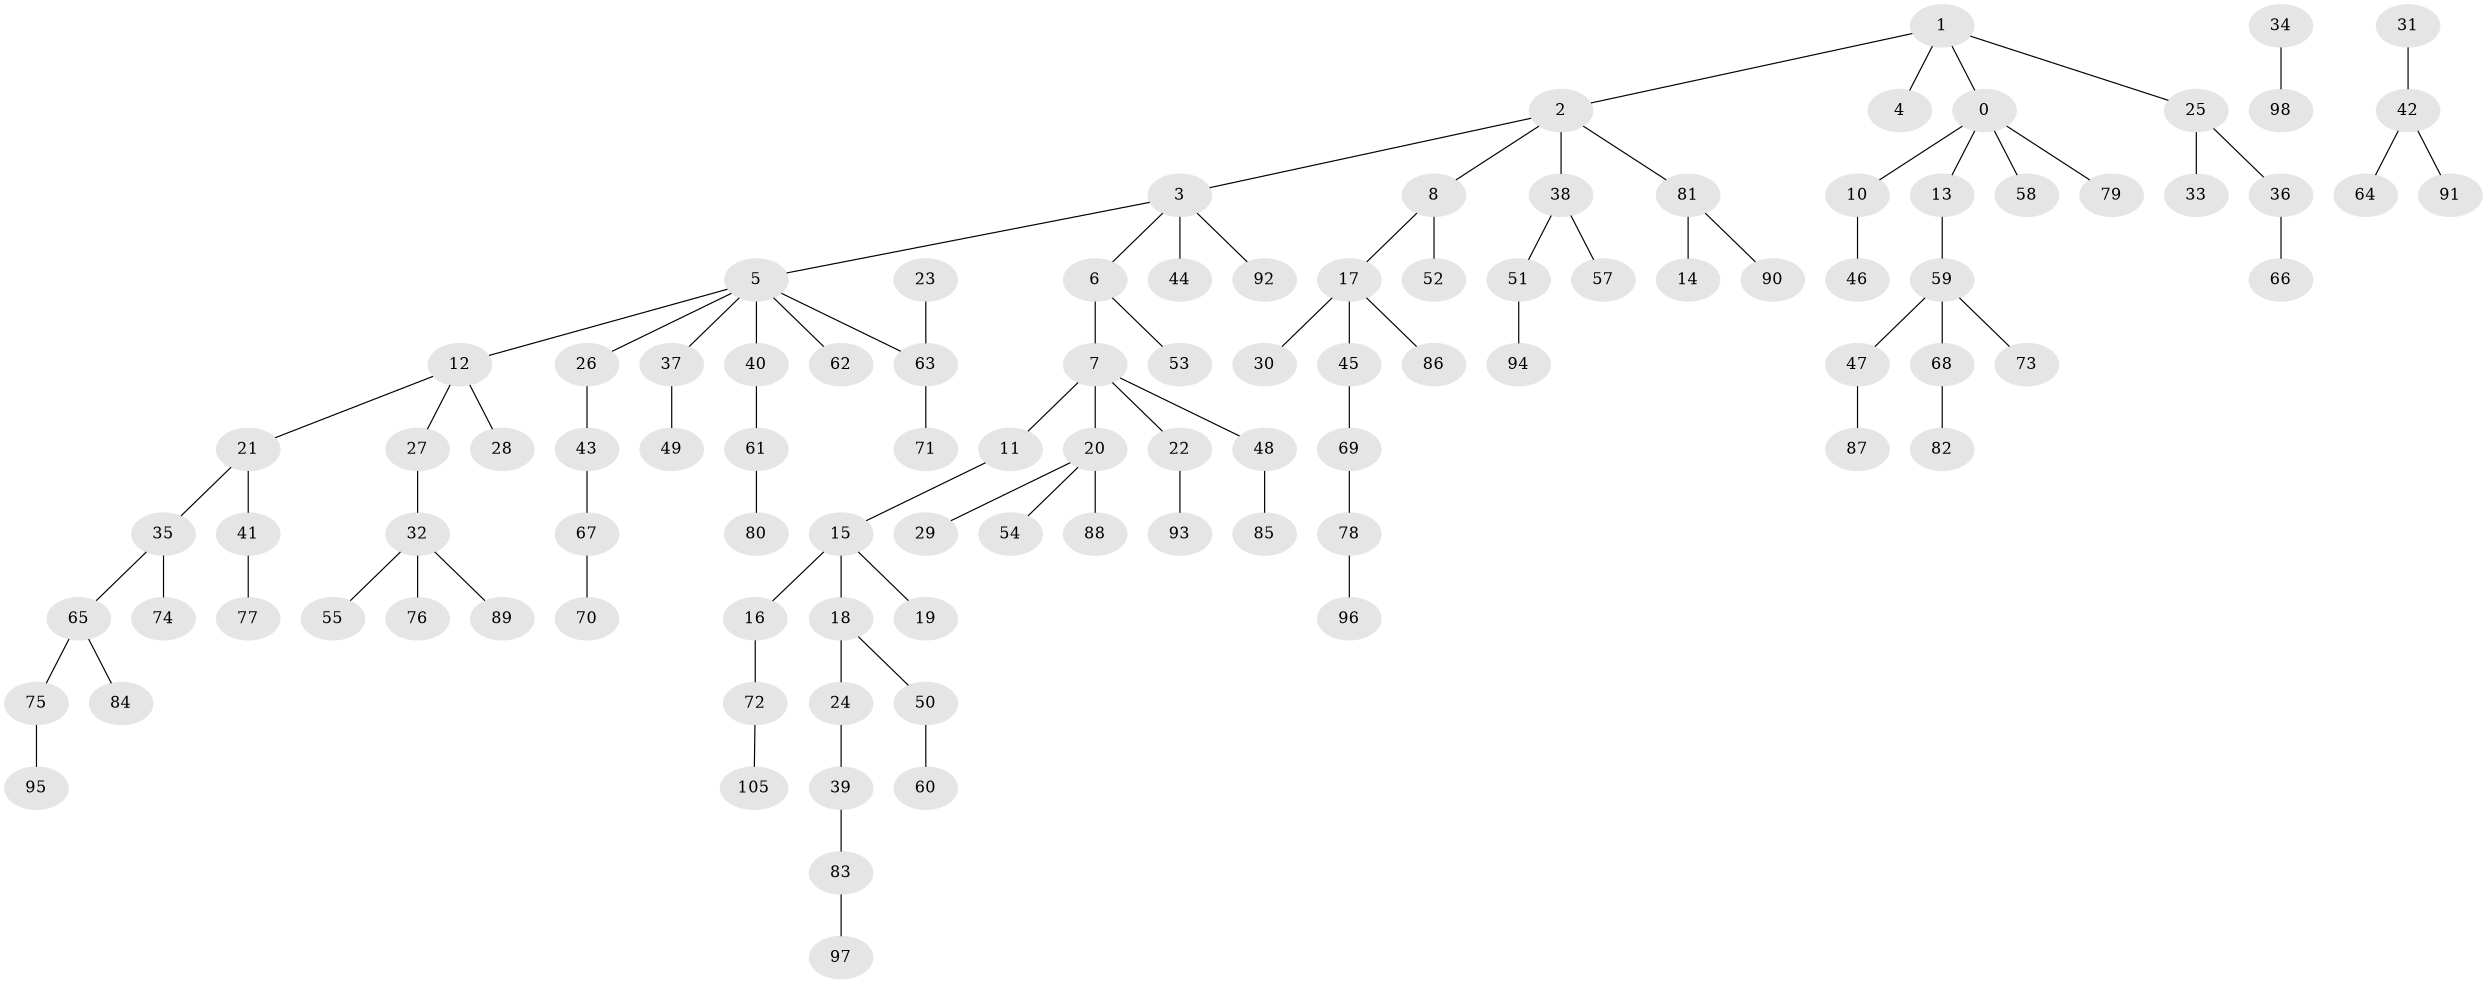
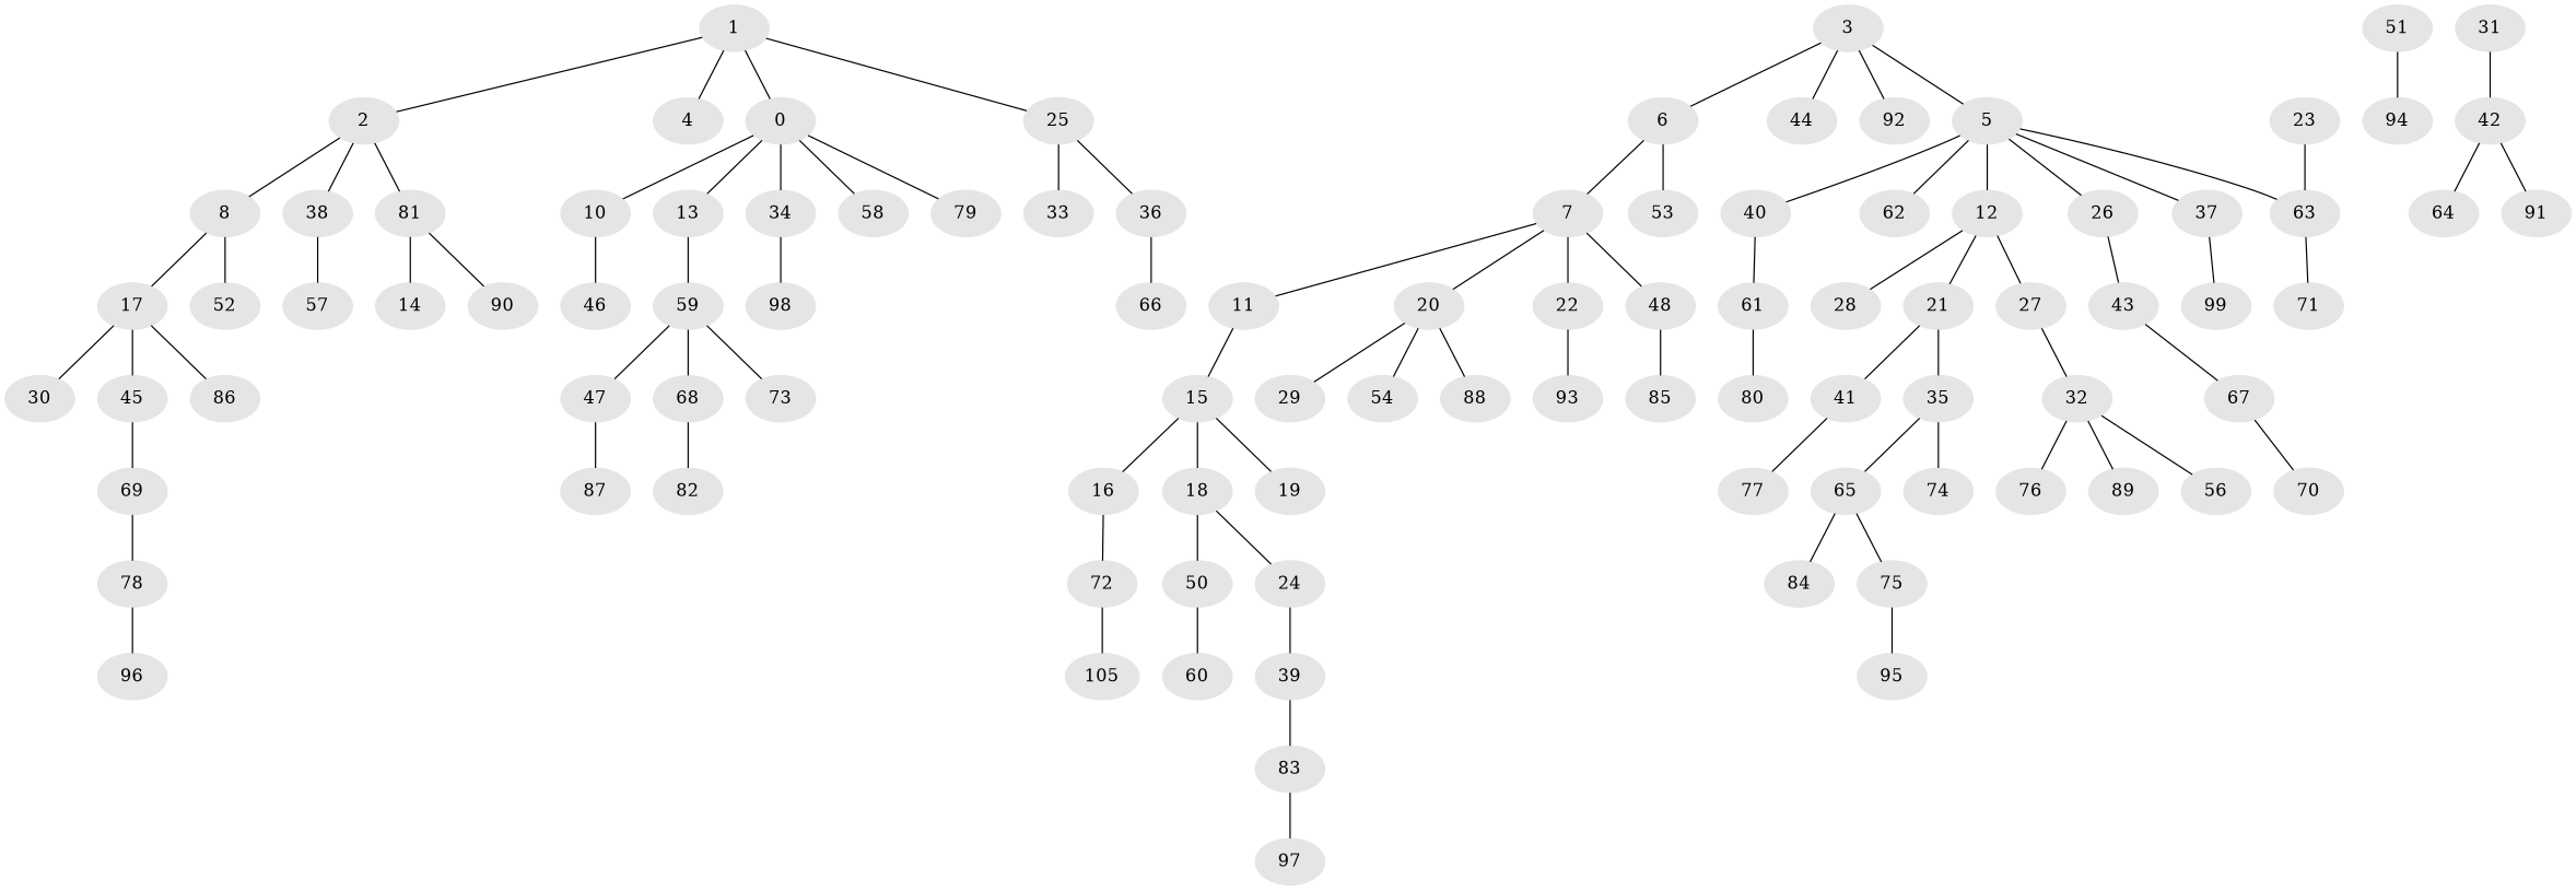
  graph {
    node [color=gray90 style=filled]
    1
    2
    4
    n4 [label=0]
    25
    3
    8
    38
    81
    10
    13
    34
    58
    79
    33
    36
    5
    6
    44
    92
    17
    52
    51
    57
    14
    90
    12
    26
    37
    40
    62
    63
    7
    53
    21
    27
    28
    23
    43
-   99 [label=49]
+   99
    61
    11
    20
    22
    48
    15
    29
    54
    88
    93
    85
    30
    45
    86
    46
    59
    98
    16
    18
    19
    31
    42
    35
    41
    32
    47
    68
    73
    72
    24
    50
    69
    39
    60
    n75 [label=105]
    65
    74
    77
    71
    83
    66
    67
-   55
+   55 [label=56]
    76
    89
    64
    91
    75
    84
    94
    97
    80
    70
    78
    87
    82
    95
    96
    1 -- 2
    1 -- 4
    1 -- n4
    1 -- 25
-   2 -- 3
    2 -- 8
    2 -- 38
    2 -- 81
    n4 -- 10
    n4 -- 13
+   n4 -- 34
    n4 -- 58
    n4 -- 79
    25 -- 33
    25 -- 36
    3 -- 5
    3 -- 6
    3 -- 44
    3 -- 92
    8 -- 17
    8 -- 52
-   38 -- 51
    38 -- 57
    81 -- 14
    81 -- 90
    10 -- 46
    13 -- 59
    34 -- 98
    36 -- 66
    5 -- 12
    5 -- 26
    5 -- 37
    5 -- 40
    5 -- 62
    5 -- 63
    6 -- 7
    6 -- 53
    17 -- 30
    17 -- 45
    17 -- 86
    51 -- 94
    12 -- 21
    12 -- 27
    12 -- 28
    26 -- 43
    37 -- 99
    40 -- 61
    63 -- 71
    7 -- 11
    7 -- 20
    7 -- 22
    7 -- 48
    21 -- 35
    21 -- 41
    27 -- 32
    23 -- 63
    43 -- 67
    61 -- 80
    11 -- 15
    20 -- 29
    20 -- 54
    20 -- 88
    22 -- 93
    48 -- 85
    15 -- 16
    15 -- 18
    15 -- 19
    45 -- 69
    59 -- 47
    59 -- 68
    59 -- 73
    16 -- 72
    18 -- 24
    18 -- 50
    31 -- 42
    42 -- 64
    42 -- 91
    35 -- 65
    35 -- 74
    41 -- 77
    32 -- 55
    32 -- 76
    32 -- 89
    47 -- 87
    68 -- 82
    72 -- n75
    24 -- 39
    50 -- 60
    69 -- 78
    39 -- 83
    65 -- 75
    65 -- 84
    83 -- 97
    67 -- 70
    75 -- 95
    78 -- 96
  }
